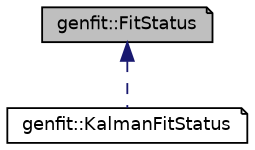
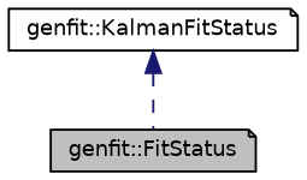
  digraph {
    node [color=black fontname=Helvetica fontsize=10 shape=note style=filled]
    n1 [fillcolor=grey75 fontcolor=black height=0.2 label="genfit::FitStatus" width=0.4]
    n2 [fillcolor=white height=0.2 label="genfit::KalmanFitStatus" width=0.4]
-   n1 -> n2 [color=midnightblue dir=back fontname=Helvetica fontsize=10 labelfontname=Helvetica labelfontsize=10 style=dashed]
+   n2 -> n1 [color=midnightblue dir=back fontname=Helvetica fontsize=10 labelfontname=Helvetica labelfontsize=10 style=dashed]
  }
